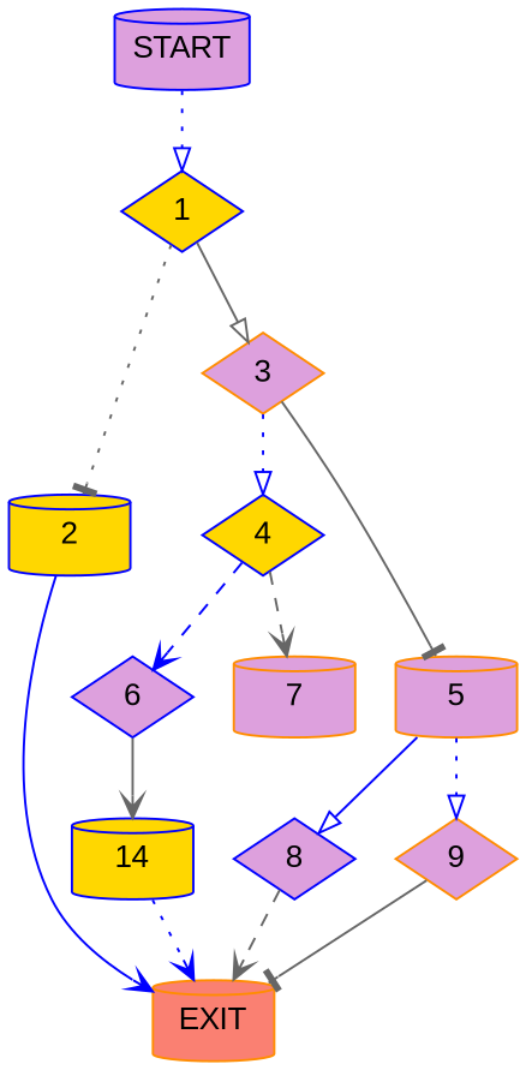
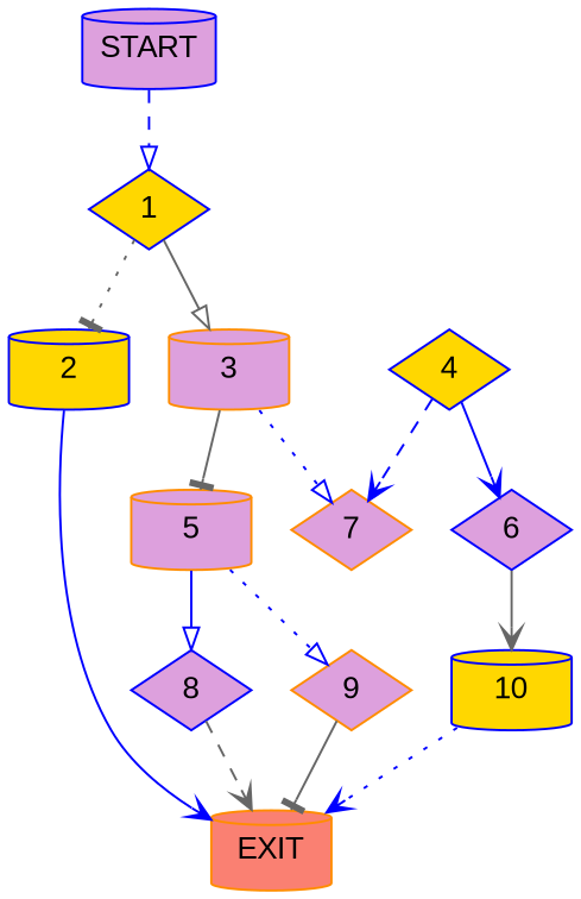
  digraph {
    fontname="Liberation Sans"
    node [color=blue fillcolor=plum fontname="Liberation Sans" shape=cylinder style=filled]
    edge [arrowhead=vee color=blue fontname="Liberation Sans" style=solid]
    n1 [label=START]
    1 [fillcolor=gold shape=diamond]
    2 [fillcolor=gold]
-   3 [color=darkorange shape=diamond]
+   3 [color=darkorange]
    n5 [color=darkorange fillcolor=salmon label=EXIT]
    4 [fillcolor=gold shape=diamond]
    5 [color=darkorange]
    6 [shape=diamond]
-   7 [color=darkorange]
+   7 [color=darkorange shape=diamond]
    8 [shape=diamond]
    9 [color=darkorange shape=diamond]
-   10 [fillcolor=gold label=14]
-   n1 -> 1 [arrowhead=onormal style=dotted]
+   10 [fillcolor=gold]
+   n1 -> 1 [arrowhead=onormal style=dashed]
    1 -> 2 [arrowhead=tee color=gray40 style=dotted]
    1 -> 3 [arrowhead=onormal color=gray40]
    2 -> n5
-   3 -> 4 [arrowhead=onormal style=dotted]
+   3 -> 7 [arrowhead=onormal style=dotted]
    3 -> 5 [arrowhead=tee color=gray40]
-   4 -> 6 [style=dashed]
-   4 -> 7 [color=gray40 style=dashed]
+   4 -> 6
+   4 -> 7 [style=dashed]
    5 -> 8 [arrowhead=onormal]
    5 -> 9 [arrowhead=onormal style=dotted]
    6 -> 10 [color=gray40]
    8 -> n5 [color=gray40 style=dashed]
    9 -> n5 [arrowhead=tee color=gray40]
    10 -> n5 [style=dotted]
  }
